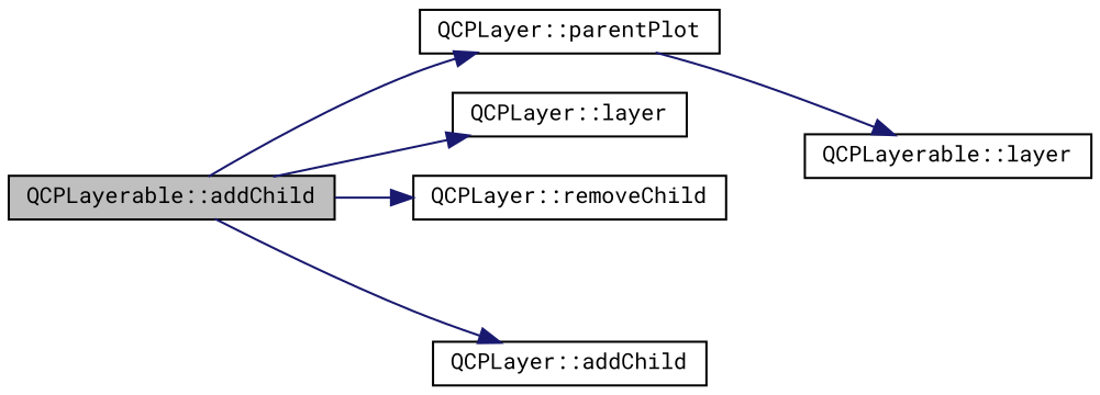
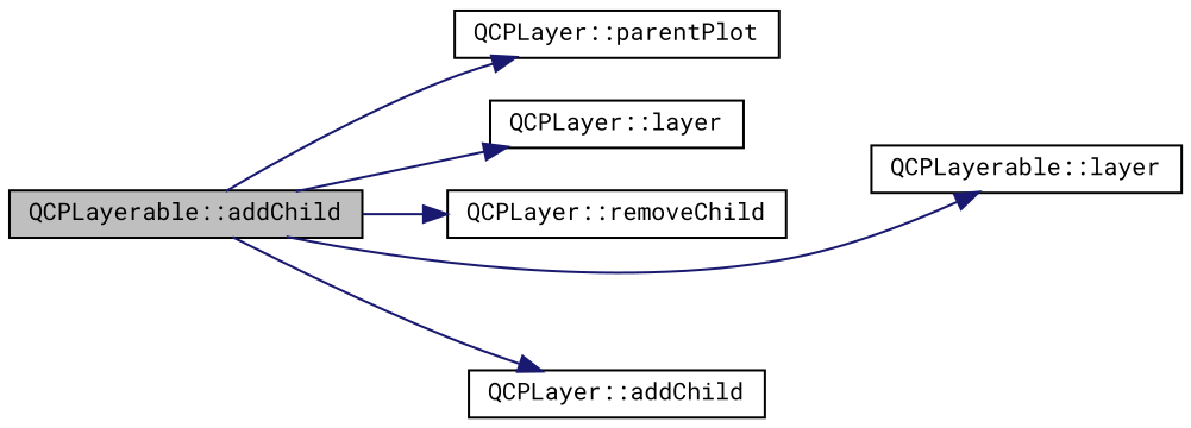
  digraph {
    fontname="Roboto Mono"
    rankdir=LR
    node [color=black fillcolor=white fontname="Roboto Mono" fontsize=10 shape=record style=filled]
    edge [color=midnightblue fontname="Roboto Mono" fontsize=10 labelfontname=Helvetica labelfontsize=10 style=solid]
    n1 [fillcolor=grey75 fontcolor=black height=0.2 label="QCPLayerable::addChild" width=0.4]
    n2 [height=0.2 label="QCPLayer::parentPlot" width=0.4]
    n3 [height=0.2 label="QCPLayer::layer" width=0.4]
    n4 [height=0.2 label="QCPLayer::removeChild" width=0.4]
    n5 [height=0.2 label="QCPLayerable::layer" width=0.4]
    n6 [height=0.2 label="QCPLayer::addChild" width=0.4]
    n1 -> n2
    n1 -> n3
    n1 -> n4
-   n2 -> n5
+   n1 -> n5
    n1 -> n6
  }
